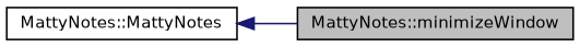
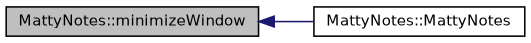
  digraph {
    rankdir=LR
    node [color=black fontname=Helvetica fontsize=10 shape=record style=filled]
    n1 [fillcolor=grey75 fontcolor=black height=0.2 label="MattyNotes::minimizeWindow" width=0.4]
    n2 [fillcolor=white height=0.2 label="MattyNotes::MattyNotes" width=0.4]
-   n2 -> n1 [color=midnightblue dir=back fontname=Helvetica fontsize=10 labelfontname=Helvetica labelfontsize=10 style=solid]
+   n1 -> n2 [color=midnightblue dir=back fontname=Helvetica fontsize=10 labelfontname=Helvetica labelfontsize=10 style=solid]
  }
